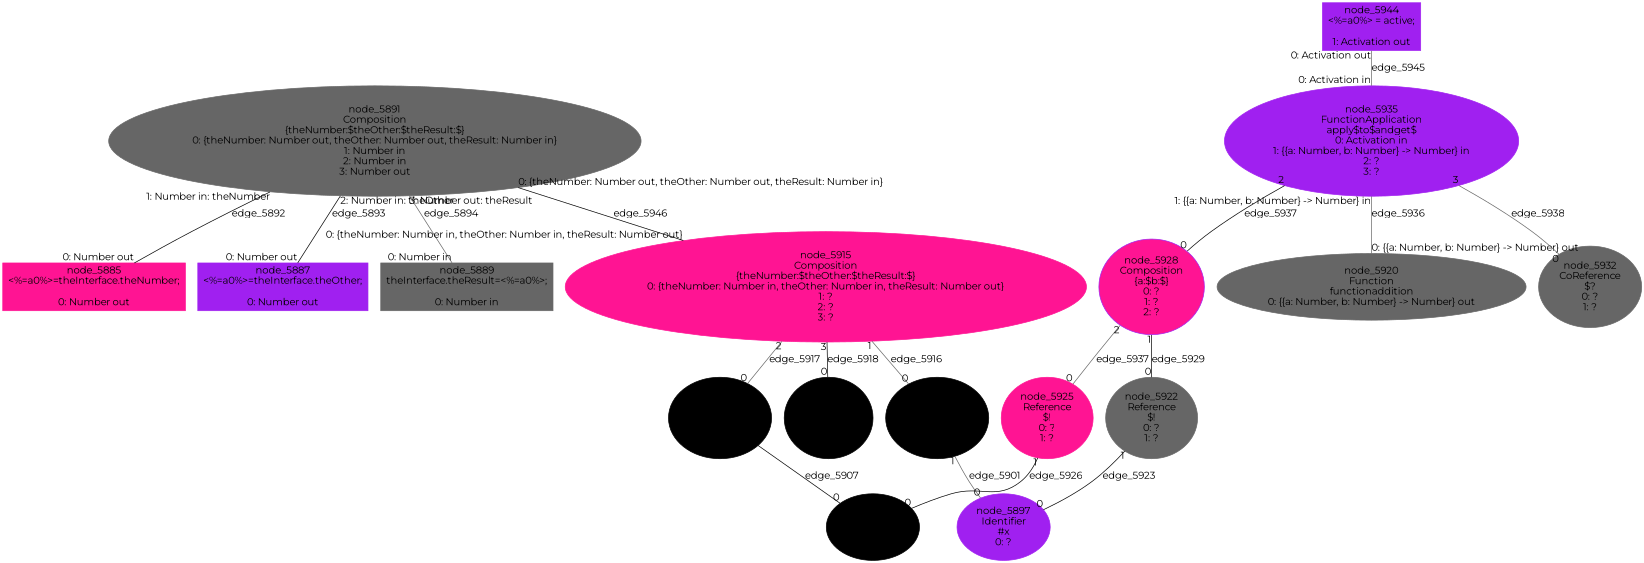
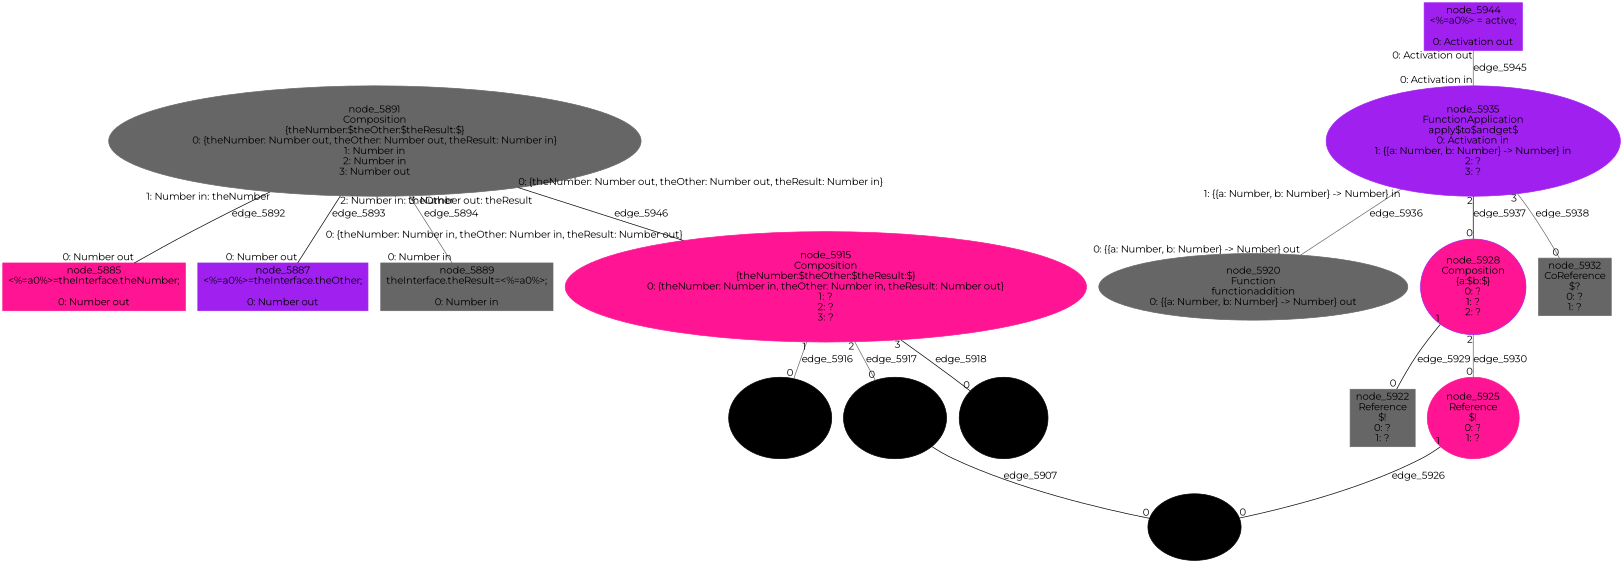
  digraph {
    fontname=Montserrat
    node [color=purple fontname=Montserrat shape=ellipse style=filled]
    edge [arrowHead=none arrowsize=1 color=black dir=none fontname=Montserrat headlabel=0 taillabel=1]
    n1 [color=deeppink label="node_5885\n<%=a0%>=theInterface.theNumber;\n\n0: Number out" shape=box]
    n2 [label="node_5887\n<%=a0%>=theInterface.theOther;\n\n0: Number out" shape=box]
    n3 [color=gray40 label="node_5889\ntheInterface.theResult=<%=a0%>;\n\n0: Number in" shape=box]
    n4 [color=gray40 label="node_5891\nComposition\n{theNumber:$theOther:$theResult:$}\n0: {theNumber: Number out, theOther: Number out, theResult: Number in}\n1: Number in\n2: Number in\n3: Number out"]
    n5 [color=deeppink label="node_5915\nComposition\n{theNumber:$theOther:$theResult:$}\n0: {theNumber: Number in, theOther: Number in, theResult: Number out}\n1: ?\n2: ?\n3: ?"]
    n6 [color=black label="node_5900\nCoReference\n$?\n0: ?\n1: ?"]
    n7 [color=black label="node_5906\nCoReference\n$?\n0: ?\n1: ?"]
    n8 [color=black label="node_5912\nReference\n$!\n0: ?\n1: ?"]
-   n9 [label="node_5897\nIdentifier\n#x\n0: ?"]
    n10 [color=black label="node_5903\nIdentifier\n#y\n0: ?"]
    n11 [color=gray40 label="node_5920\nFunction\nfunctionaddition\n0: {{a: Number, b: Number} -> Number} out"]
-   n12 [color=gray40 label="node_5922\nReference\n$!\n0: ?\n1: ?"]
+   n12 [color=gray40 label="node_5922\nReference\n$!\n0: ?\n1: ?" shape=box]
    n13 [color=deeppink label="node_5925\nReference\n$!\n0: ?\n1: ?"]
    n14 [fillcolor=deeppink label="node_5928\nComposition\n{a:$b:$}\n0: ?\n1: ?\n2: ?"]
-   n15 [color=gray40 label="node_5932\nCoReference\n$?\n0: ?\n1: ?"]
+   n15 [color=gray40 label="node_5932\nCoReference\n$?\n0: ?\n1: ?" shape=box]
    n16 [label="node_5935\nFunctionApplication\napply$to$andget$\n0: Activation in\n1: {{a: Number, b: Number} -> Number} in\n2: ?\n3: ?"]
-   n17 [label="node_5944\n<%=a0%> = active;\n\n1: Activation out" shape=box]
+   n17 [label="node_5944\n<%=a0%> = active;\n\n0: Activation out" shape=box]
    n4 -> n1 [headlabel="0: Number out" label=edge_5892 taillabel="1: Number in: theNumber"]
    n4 -> n2 [headlabel="0: Number out" label=edge_5893 taillabel="2: Number in: theOther"]
    n4 -> n3 [color=gray40 headlabel="0: Number in" label=edge_5894 taillabel="3: Number out: theResult"]
    n4 -> n5 [headlabel="0: {theNumber: Number in, theOther: Number in, theResult: Number out}" label=edge_5946 taillabel="0: {theNumber: Number out, theOther: Number out, theResult: Number in}"]
    n5 -> n6 [color=gray40 label=edge_5916]
    n5 -> n7 [color=gray40 label=edge_5917 taillabel=2]
    n5 -> n8 [label=edge_5918 taillabel=3]
-   n6 -> n9 [color=gray40 label=edge_5901]
    n7 -> n10 [label=edge_5907]
-   n12 -> n9 [label=edge_5923]
    n13 -> n10 [label=edge_5926]
    n14 -> n12 [label=edge_5929]
-   n14 -> n13 [color=gray40 label=edge_5937 taillabel=2]
+   n14 -> n13 [color=gray40 label=edge_5930 taillabel=2]
    n16 -> n11 [color=gray40 headlabel="0: {{a: Number, b: Number} -> Number} out" label=edge_5936 taillabel="1: {{a: Number, b: Number} -> Number} in"]
    n16 -> n14 [label=edge_5937 taillabel=2]
    n16 -> n15 [color=gray40 label=edge_5938 taillabel=3]
    n17 -> n16 [color=gray40 headlabel="0: Activation in" label=edge_5945 taillabel="0: Activation out"]
  }
